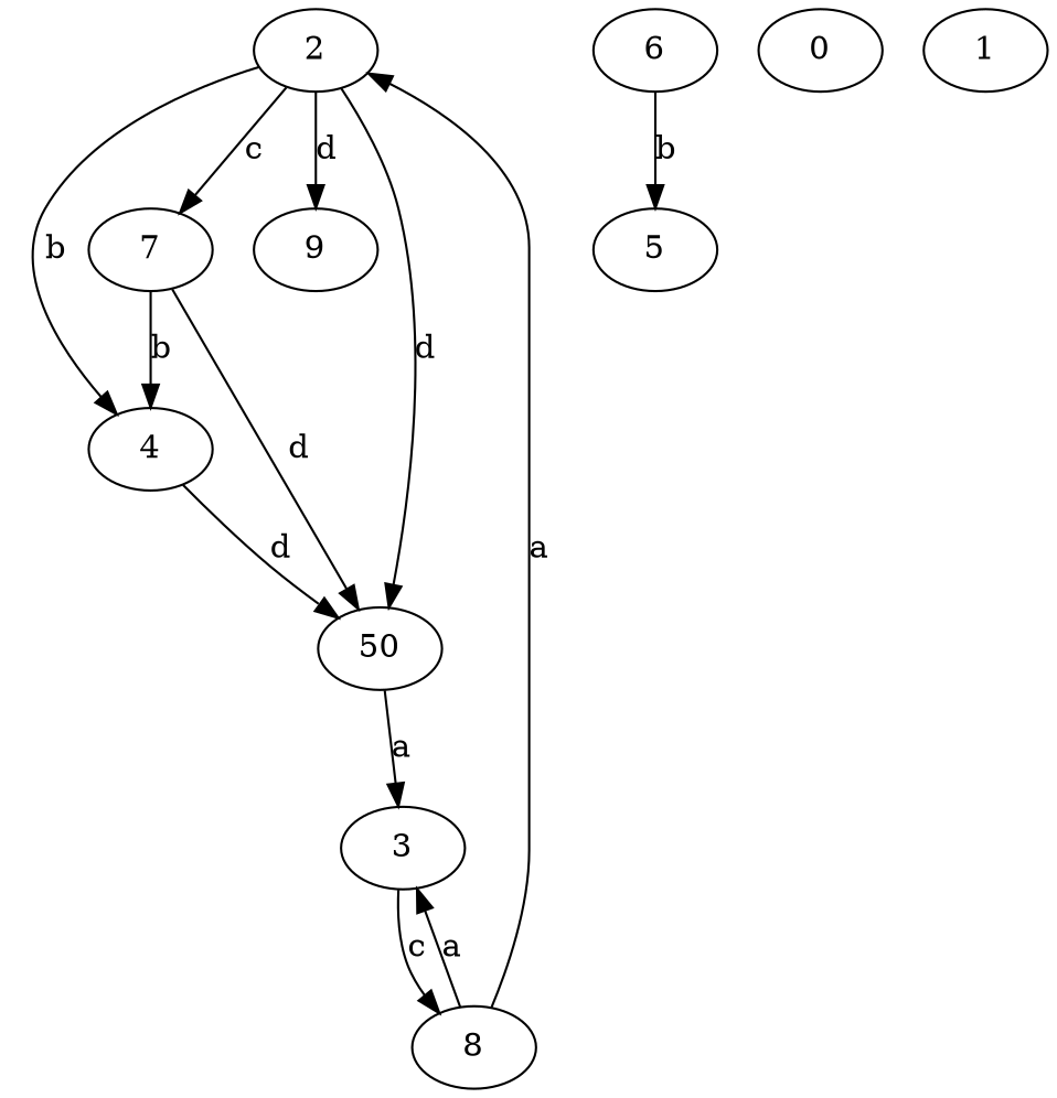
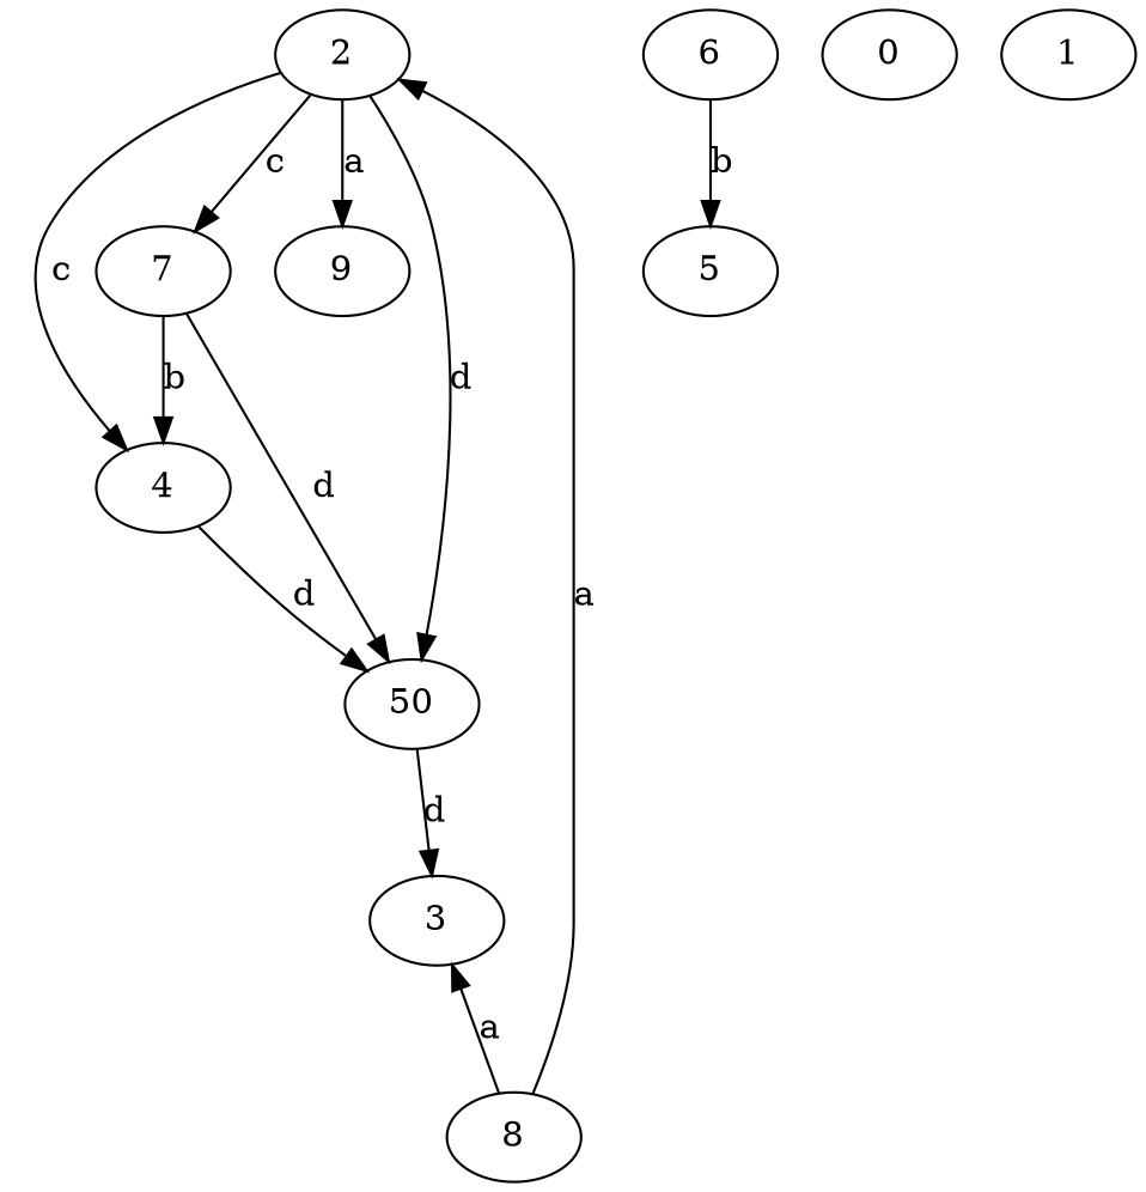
  strict digraph {
    2
    4
    7
    9
    n5 [label=50]
    3
    8
    6
    5
    0
    1
-   2 -> 4 [label=b]
+   2 -> 4 [label=c]
    2 -> 7 [label=c]
-   2 -> 9 [label=d]
+   2 -> 9 [label=a]
    2 -> n5 [label=d]
    4 -> n5 [label=d]
    7 -> 4 [label=b]
    7 -> n5 [label=d]
-   n5 -> 3 [label=a]
-   3 -> 8 [label=c]
+   n5 -> 3 [label=d]
    8 -> 2 [label=a]
    8 -> 3 [label=a]
    6 -> 5 [label=b]
  }
